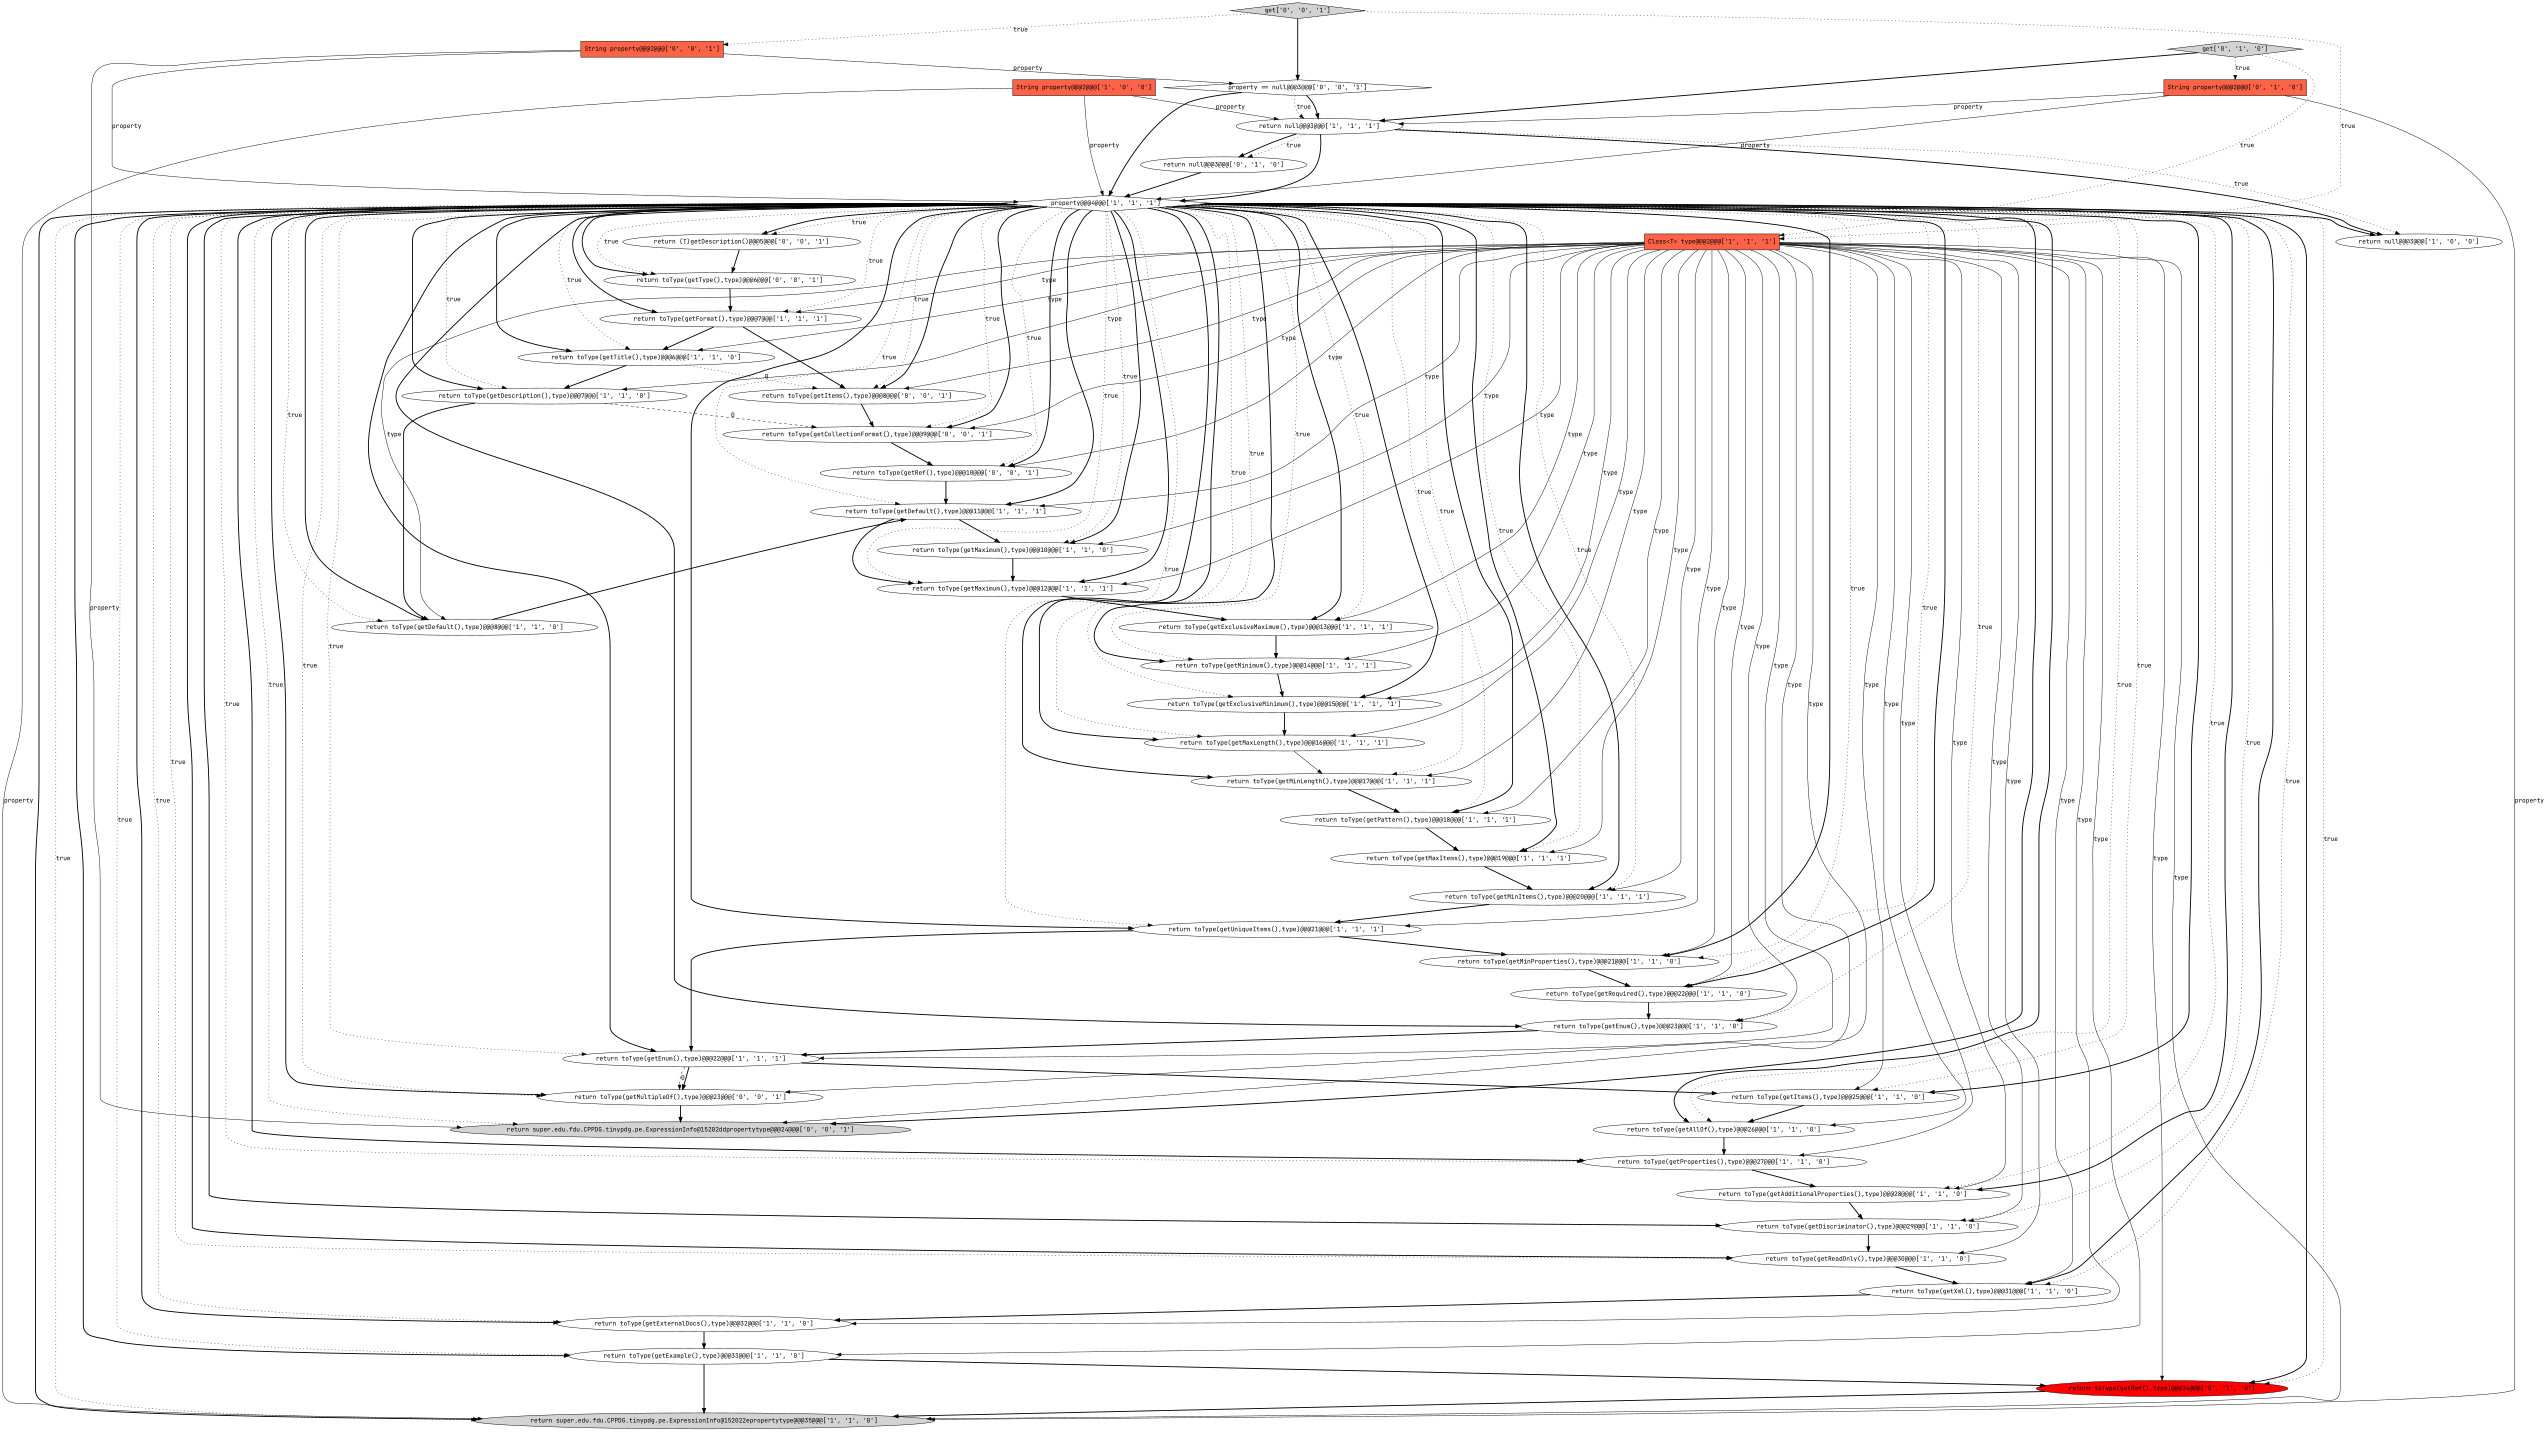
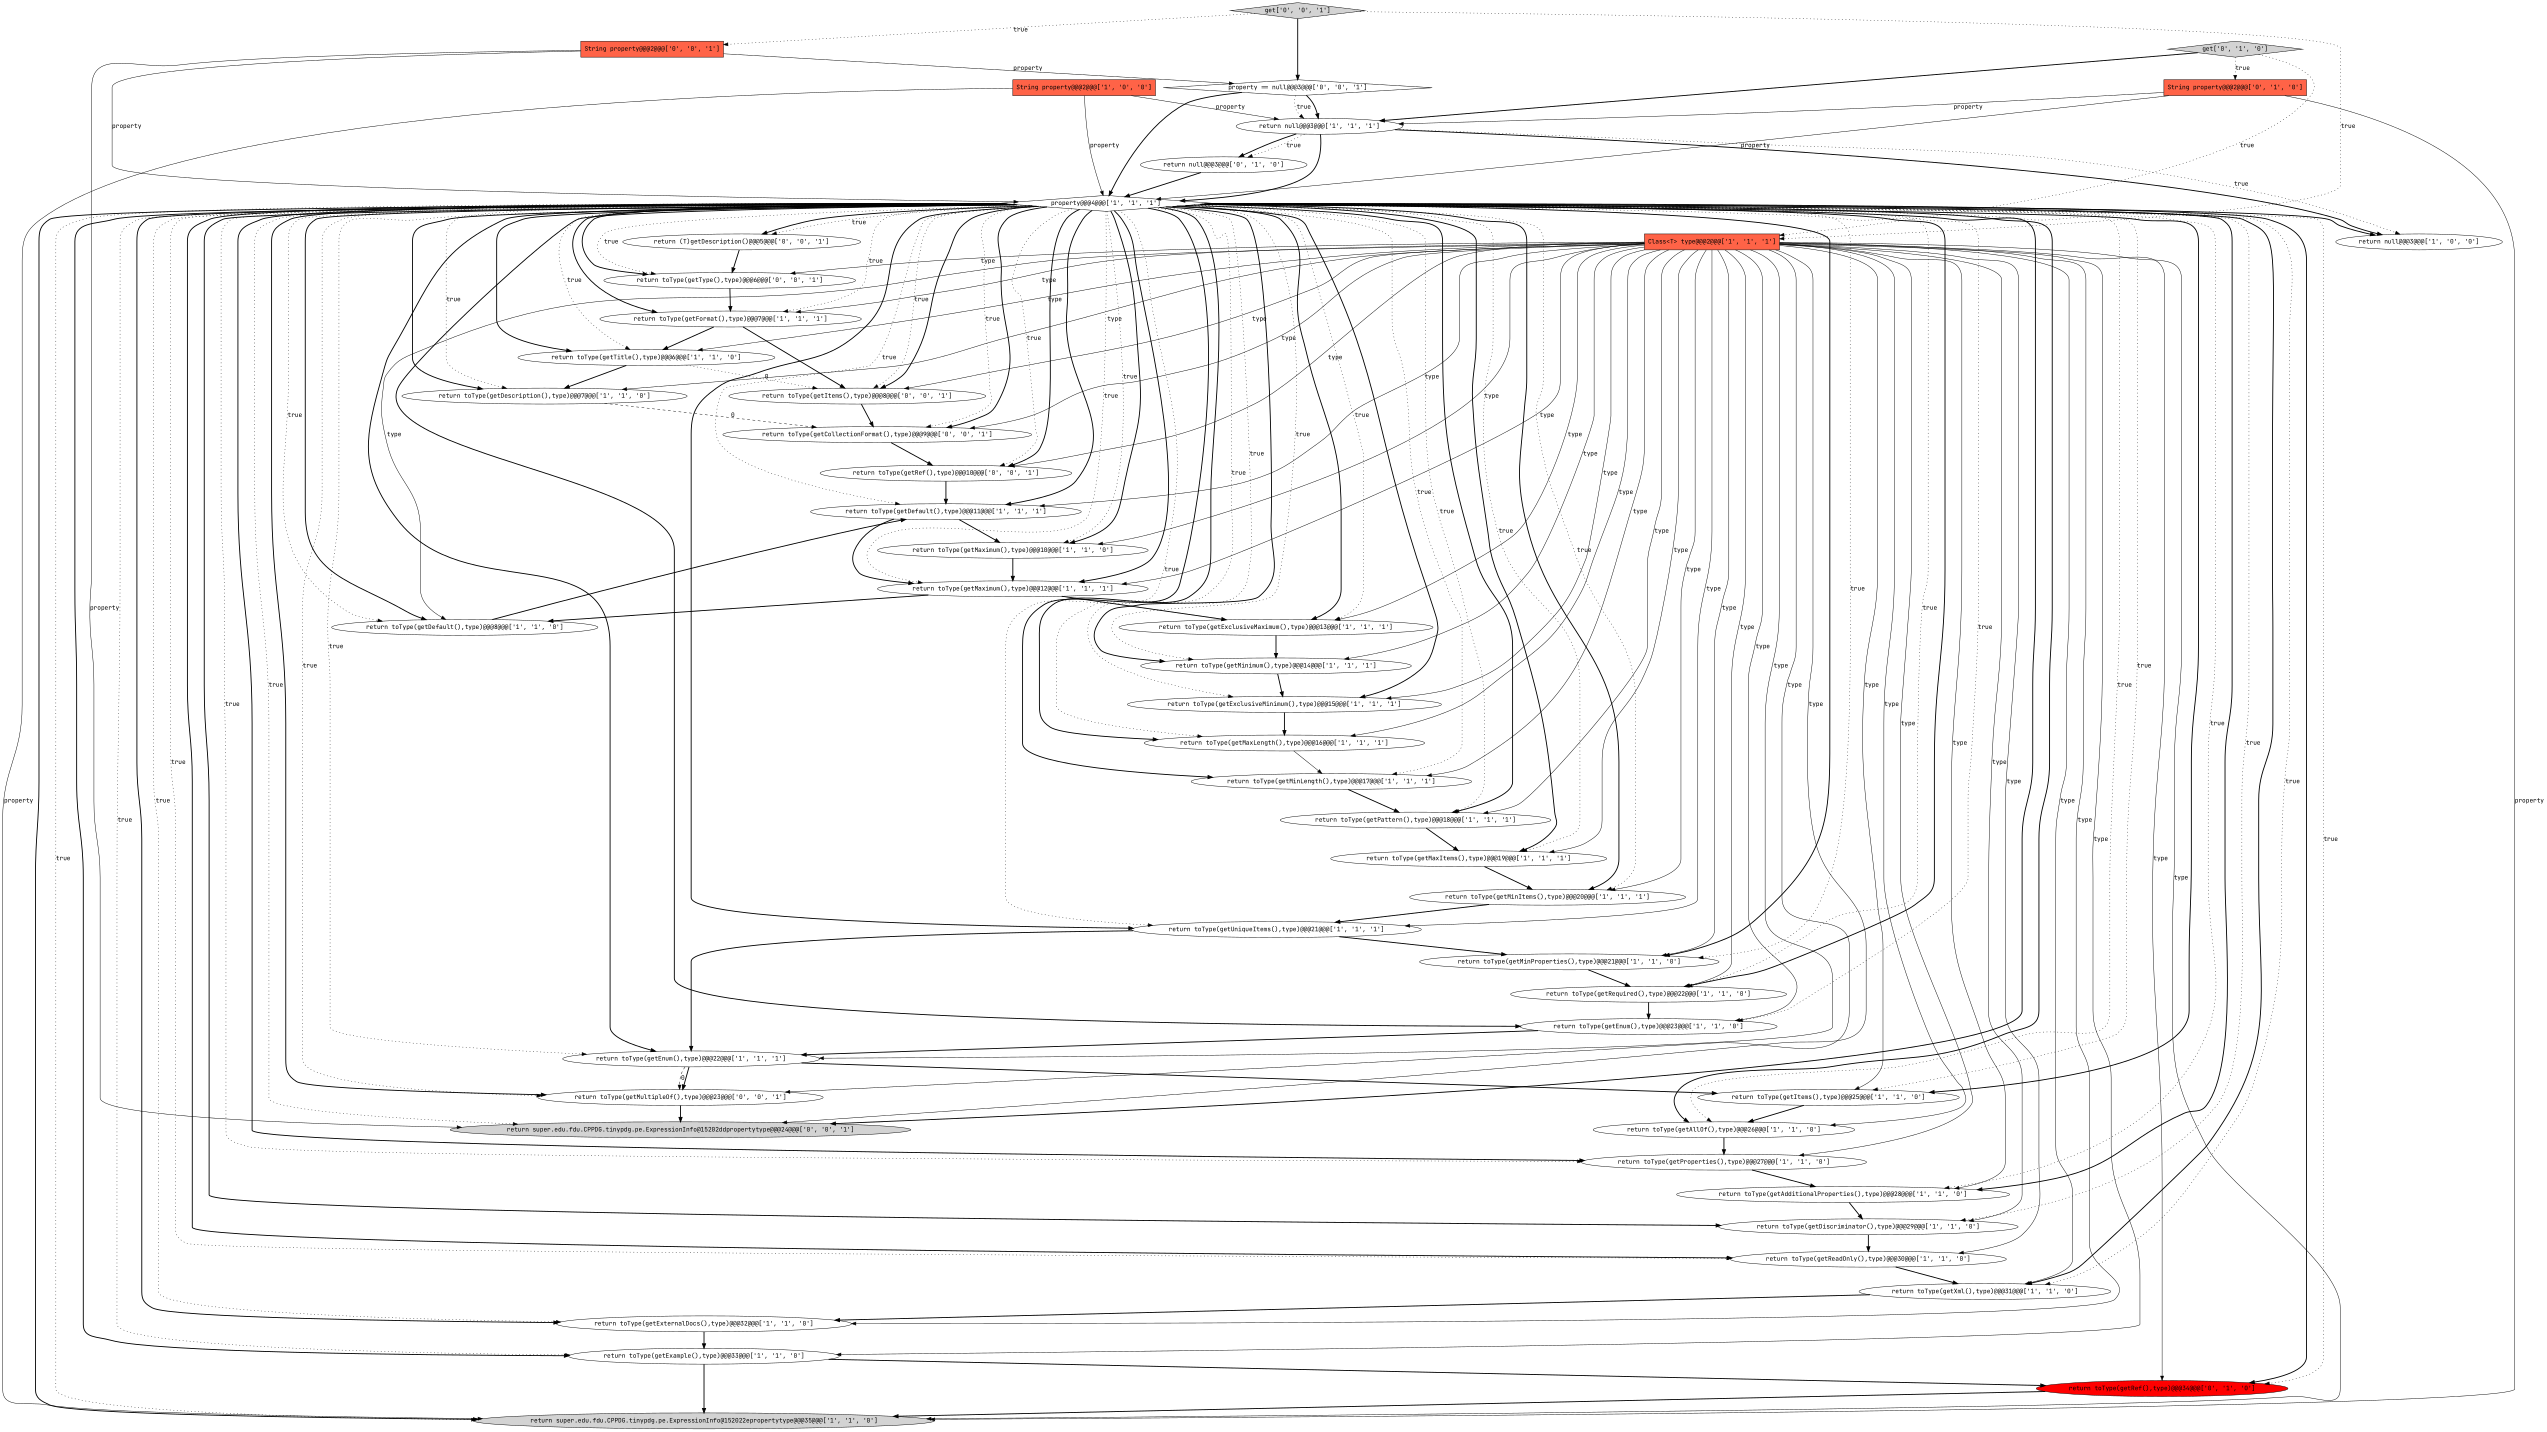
  digraph {
    fontname="JetBrains Mono"
    node [fillcolor=white fontname="JetBrains Mono" shape=ellipse style=filled]
    edge [fontname="JetBrains Mono" style=bold]
    n1 [label="return toType(getType(),type)@@@6@@@['0', '0', '1']"]
    n2 [label="return toType(getFormat(),type)@@@7@@@['1', '1', '1']"]
    n3 [label="return toType(getTitle(),type)@@@6@@@['1', '1', '0']"]
    n4 [label="return toType(getItems(),type)@@@8@@@['0', '0', '1']"]
    n5 [label="property@@@4@@@['1', '1', '1']" shape=diamond]
    n6 [label="return toType(getDefault(),type)@@@8@@@['1', '1', '0']"]
    n7 [label="return toType(getDefault(),type)@@@11@@@['1', '1', '1']"]
    n8 [label="return toType(getMultipleOf(),type)@@@23@@@['0', '0', '1']"]
    n9 [label="return toType(getEnum(),type)@@@22@@@['1', '1', '1']"]
    n10 [label="return toType(getExclusiveMinimum(),type)@@@15@@@['1', '1', '1']"]
    n11 [label="return toType(getMaximum(),type)@@@12@@@['1', '1', '1']"]
    n12 [label="return toType(getMinimum(),type)@@@14@@@['1', '1', '1']"]
    n13 [label="return toType(getMinItems(),type)@@@20@@@['1', '1', '1']"]
    n14 [label="return toType(getExclusiveMaximum(),type)@@@13@@@['1', '1', '1']"]
    n15 [label="return toType(getRequired(),type)@@@22@@@['1', '1', '0']"]
    n16 [label="return toType(getMinLength(),type)@@@17@@@['1', '1', '1']"]
    n17 [label="return toType(getExternalDocs(),type)@@@32@@@['1', '1', '0']"]
    n18 [label="return toType(getExample(),type)@@@33@@@['1', '1', '0']"]
    n19 [label="return toType(getUniqueItems(),type)@@@21@@@['1', '1', '1']"]
    n20 [label="return toType(getMinProperties(),type)@@@21@@@['1', '1', '0']"]
    n21 [label="return toType(getCollectionFormat(),type)@@@9@@@['0', '0', '1']"]
    n22 [label="return toType(getEnum(),type)@@@23@@@['1', '1', '0']"]
    n23 [label="return toType(getRef(),type)@@@10@@@['0', '0', '1']"]
    n24 [label="return toType(getAdditionalProperties(),type)@@@28@@@['1', '1', '0']"]
    n25 [label="return toType(getDiscriminator(),type)@@@29@@@['1', '1', '0']"]
    n26 [label="return toType(getMaxLength(),type)@@@16@@@['1', '1', '1']"]
    n27 [label="return toType(getAllOf(),type)@@@26@@@['1', '1', '0']"]
    n28 [label="return toType(getMaxItems(),type)@@@19@@@['1', '1', '1']"]
    n29 [label="return toType(getXml(),type)@@@31@@@['1', '1', '0']"]
    n30 [fillcolor=lightgray label="return super.edu.fdu.CPPDG.tinypdg.pe.ExpressionInfo@152022epropertytype@@@35@@@['1', '1', '0']"]
    n31 [label="return toType(getReadOnly(),type)@@@30@@@['1', '1', '0']"]
    n32 [label="return (T)getDescription()@@@5@@@['0', '0', '1']"]
    n33 [label="return toType(getPattern(),type)@@@18@@@['1', '1', '1']"]
    n34 [fillcolor=lightgray label="return super.edu.fdu.CPPDG.tinypdg.pe.ExpressionInfo@15202ddpropertytype@@@24@@@['0', '0', '1']"]
    n35 [fillcolor=red label="return toType(getRef(),type)@@@34@@@['0', '1', '0']"]
    n36 [label="return toType(getMaximum(),type)@@@10@@@['1', '1', '0']"]
    n37 [label="return toType(getProperties(),type)@@@27@@@['1', '1', '0']"]
    n38 [label="return toType(getItems(),type)@@@25@@@['1', '1', '0']"]
    n39 [label="return toType(getDescription(),type)@@@7@@@['1', '1', '0']"]
    n40 [label="return null@@@3@@@['1', '0', '0']"]
    n41 [fillcolor=tomato label="String property@@@2@@@['1', '0', '0']" shape=box]
    n42 [label="return null@@@3@@@['1', '1', '1']"]
    n43 [label="return null@@@3@@@['0', '1', '0']"]
    n44 [fillcolor=tomato label="String property@@@2@@@['0', '0', '1']" shape=box]
    n45 [label="property == null@@@3@@@['0', '0', '1']" shape=diamond]
    n46 [fillcolor=tomato label="Class<T> type@@@2@@@['1', '1', '1']" shape=box]
    n47 [fillcolor=lightgray label="get['0', '1', '0']" shape=diamond]
    n48 [fillcolor=tomato label="String property@@@2@@@['0', '1', '0']" shape=box]
    n49 [fillcolor=lightgray label="get['0', '0', '1']" shape=diamond]
    n1 -> n2
    n2 -> n3
    n2 -> n4
    n3 -> n4 [label=0 style=dotted]
    n3 -> n39
    n4 -> n21
    n5 -> n1
    n5 -> n1 [label=true style=dotted]
    n5 -> n2 [label=true style=dotted]
    n5 -> n2
    n5 -> n3
    n5 -> n3 [label=true style=dotted]
    n5 -> n4 [label=true style=dotted]
    n5 -> n4
    n5 -> n6 [label=true style=dotted]
    n5 -> n6
    n5 -> n7
    n5 -> n7 [label=true style=dotted]
    n5 -> n8
    n5 -> n8 [label=true style=dotted]
    n5 -> n9 [label=true style=dotted]
    n5 -> n9
    n5 -> n10
    n5 -> n10 [label=true style=dotted]
    n5 -> n11 [label=true style=dotted]
    n5 -> n11
    n5 -> n12
    n5 -> n12 [label=true style=dotted]
    n5 -> n13
    n5 -> n13 [label=true style=dotted]
    n5 -> n14
    n5 -> n14 [label=true style=dotted]
    n5 -> n15 [label=true style=dotted]
    n5 -> n15
    n5 -> n16 [label=true style=dotted]
    n5 -> n16
    n5 -> n17
    n5 -> n17 [label=true style=dotted]
    n5 -> n18
    n5 -> n18 [label=true style=dotted]
    n5 -> n19
    n5 -> n19 [label=true style=dotted]
    n5 -> n20 [label=true style=dotted]
    n5 -> n20
    n5 -> n21 [label=true style=dotted]
    n5 -> n21
    n5 -> n22 [label=true style=dotted]
    n5 -> n22
    n5 -> n23 [label=true style=dotted]
    n5 -> n23
    n5 -> n24
    n5 -> n24 [label=true style=dotted]
    n5 -> n25 [label=true style=dotted]
    n5 -> n25
    n5 -> n26
    n5 -> n26 [label=true style=dotted]
    n5 -> n27
    n5 -> n27 [label=true style=dotted]
    n5 -> n28
    n5 -> n28 [label=true style=dotted]
    n5 -> n29
    n5 -> n29 [label=true style=dotted]
    n5 -> n30
    n5 -> n30 [label=true style=dotted]
    n5 -> n31 [label=true style=dotted]
    n5 -> n31
    n5 -> n32
    n5 -> n32 [label=true style=dotted]
    n5 -> n33 [label=true style=dotted]
    n5 -> n33
    n5 -> n34
    n5 -> n34 [label=true style=dotted]
    n5 -> n35 [label=true style=dotted]
    n5 -> n35
    n5 -> n36 [label=true style=dotted]
    n5 -> n36
    n5 -> n37 [label=true style=dotted]
    n5 -> n37
    n5 -> n38 [label=true style=dotted]
    n5 -> n38
    n5 -> n39 [label=true style=dotted]
    n5 -> n39
    n5 -> n40
    n6 -> n7
    n7 -> n11
    n7 -> n36
    n8 -> n34
    n9 -> n8
    n9 -> n8 [label=0 style=dashed]
    n9 -> n38
    n10 -> n26
    n11 -> n14
    n12 -> n10
    n13 -> n19
    n14 -> n12
    n15 -> n22
    n16 -> n33
    n17 -> n18
    n18 -> n30
    n18 -> n35
    n19 -> n9
    n19 -> n20
    n20 -> n15
    n21 -> n23
    n22 -> n9
    n23 -> n7
    n24 -> n25
    n25 -> n31
    n26 -> n16 [style=solid]
    n27 -> n37
    n28 -> n13
    n29 -> n17
    n31 -> n29
    n32 -> n1
    n33 -> n28
    n35 -> n30
    n36 -> n11
    n37 -> n24
    n38 -> n27
-   n39 -> n6
+   n11 -> n6
    n39 -> n21 [label=0 style=dashed]
    n41 -> n5 [label=property style=solid]
    n41 -> n30 [label=property style=solid]
    n41 -> n42 [label=property style=solid]
    n42 -> n5
    n42 -> n40
    n42 -> n40 [label=true style=dotted]
    n42 -> n43
    n42 -> n43 [label=true style=dotted]
    n43 -> n5
    n44 -> n5 [label=property style=solid]
    n44 -> n34 [label=property style=solid]
    n44 -> n45 [label=property style=solid]
    n45 -> n5
    n45 -> n42
    n45 -> n42 [label=true style=dotted]
+   n46 -> n1 [label=type style=solid]
    n46 -> n2 [label=type style=solid]
    n46 -> n3 [label=type style=solid]
    n46 -> n4 [label=type style=solid]
    n46 -> n6 [label=type style=solid]
    n46 -> n7 [label=type style=solid]
    n46 -> n8 [label=type style=solid]
    n46 -> n9 [label=type style=solid]
    n46 -> n10 [label=type style=solid]
    n46 -> n11 [label=type style=solid]
    n46 -> n12 [label=type style=solid]
    n46 -> n13 [label=type style=solid]
    n46 -> n14 [label=type style=solid]
    n46 -> n15 [label=type style=solid]
    n46 -> n16 [label=type style=solid]
    n46 -> n17 [label=type style=solid]
    n46 -> n18 [label=type style=solid]
    n46 -> n19 [label=type style=solid]
    n46 -> n20 [label=type style=solid]
    n46 -> n21 [label=type style=solid]
    n46 -> n22 [label=type style=solid]
    n46 -> n23 [label=type style=solid]
    n46 -> n24 [label=type style=solid]
    n46 -> n25 [label=type style=solid]
    n46 -> n26 [label=type style=solid]
    n46 -> n27 [label=type style=solid]
    n46 -> n28 [label=type style=solid]
    n46 -> n29 [label=type style=solid]
    n46 -> n30 [label=type style=solid]
    n46 -> n31 [label=type style=solid]
    n46 -> n33 [label=type style=solid]
    n46 -> n34 [label=type style=solid]
    n46 -> n35 [label=type style=solid]
    n46 -> n36 [label=type style=solid]
    n46 -> n37 [label=type style=solid]
    n46 -> n38 [label=type style=solid]
    n46 -> n39 [label=type style=solid]
    n47 -> n42
    n47 -> n46 [label=true style=dotted]
    n47 -> n48 [label=true style=dotted]
    n48 -> n5 [label=property style=solid]
    n48 -> n30 [label=property style=solid]
    n48 -> n42 [label=property style=solid]
    n49 -> n44 [label=true style=dotted]
    n49 -> n45
    n49 -> n46 [label=true style=dotted]
  }
